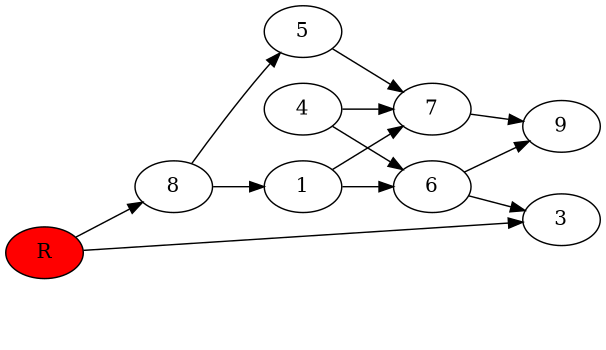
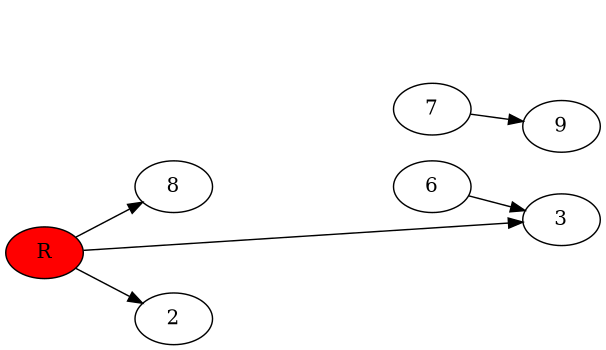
  digraph {
    rankdir=LR
-   1
    6
    7
    3
    9
-   4
-   5
    8
    R [fillcolor="#ff0000" style=filled]
-   1 -> 6
-   1 -> 7
+   2
    6 -> 3
-   6 -> 9
    7 -> 9
-   4 -> 6
-   4 -> 7
-   5 -> 7
-   8 -> 1
-   8 -> 5
    R -> 3
    R -> 8
+   R -> 2
  }
